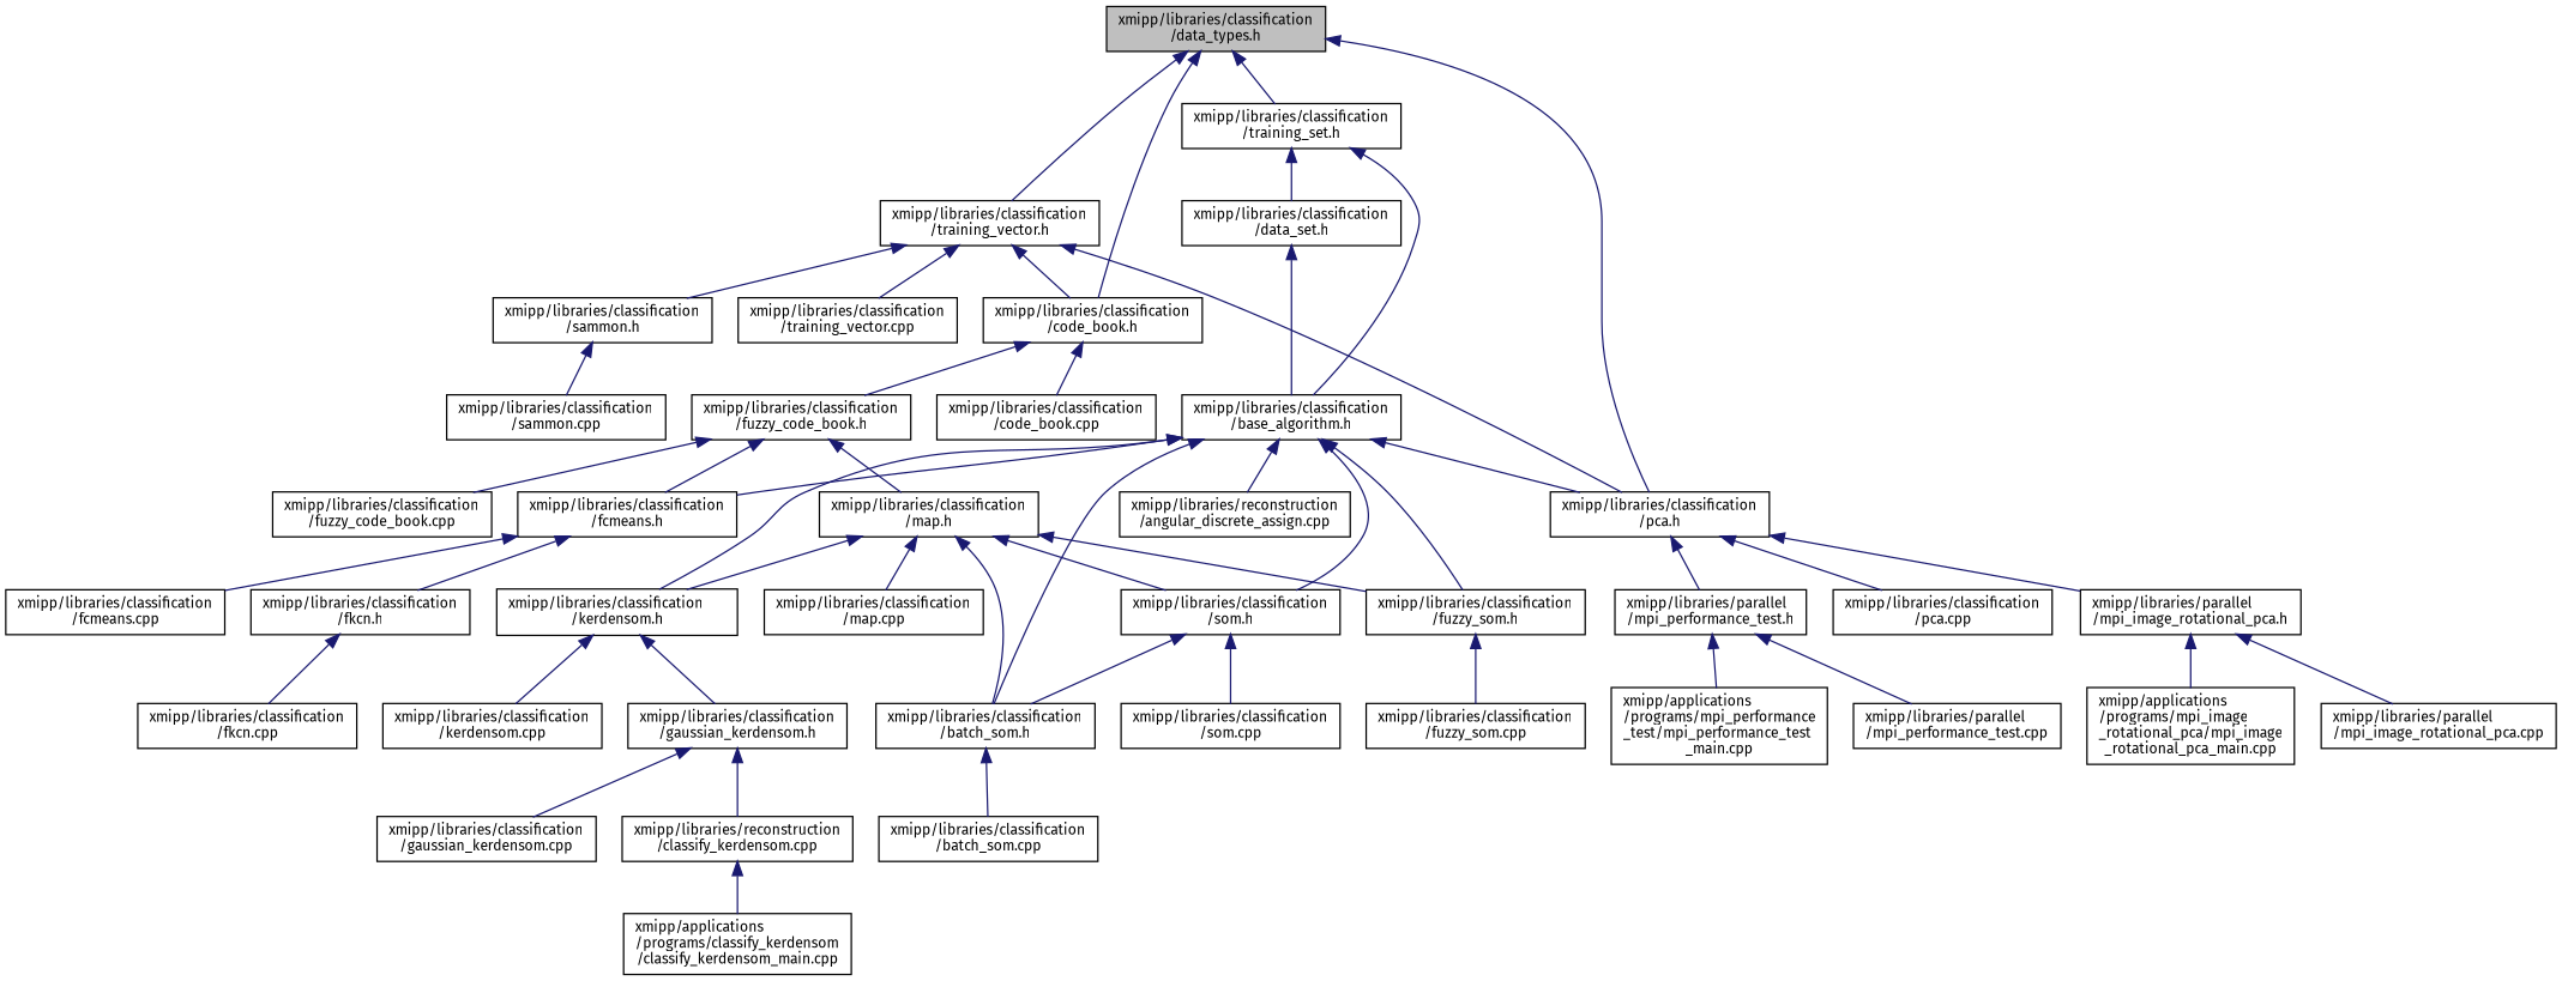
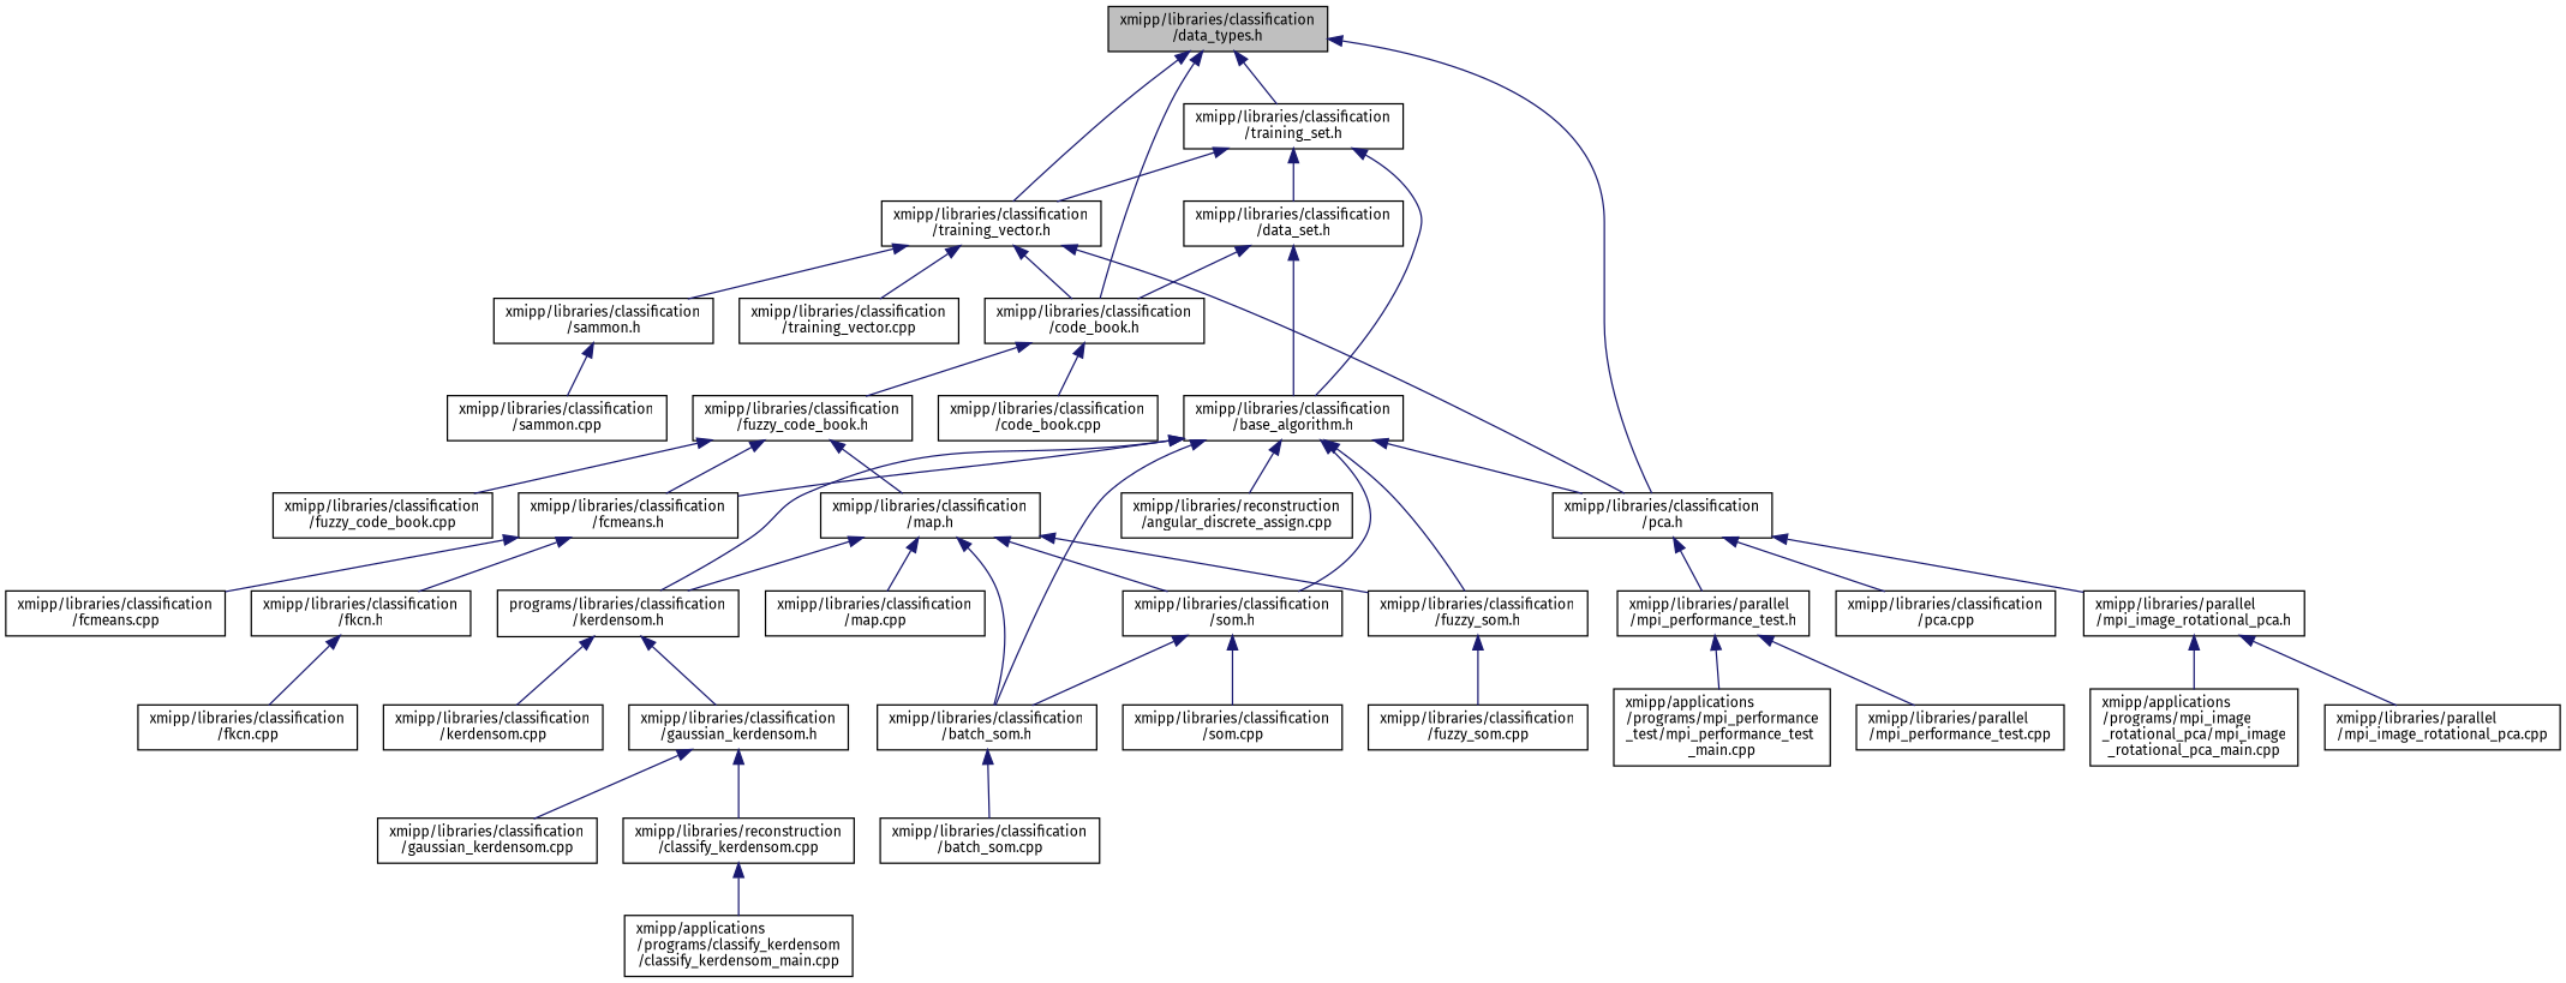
  digraph {
    fontname="Fira Sans"
    node [color=black fillcolor=white fontname="Fira Sans" fontsize=10 shape=record style=filled]
    edge [color=midnightblue dir=back fontname="Fira Sans" fontsize=10 labelfontname=Helvetica labelfontsize=10 style=solid]
    n1 [fillcolor=grey75 fontcolor=black height=0.2 label="xmipp/libraries/classification\l/data_types.h" width=0.4]
    n2 [height=0.2 label="xmipp/libraries/classification\l/training_set.h" width=0.4]
    n3 [height=0.2 label="xmipp/libraries/classification\l/pca.h" width=0.4]
    n4 [height=0.2 label="xmipp/libraries/classification\l/code_book.h" width=0.4]
    n5 [height=0.2 label="xmipp/libraries/classification\l/training_vector.h" width=0.4]
    n6 [height=0.2 label="xmipp/libraries/classification\l/base_algorithm.h" width=0.4]
    n7 [height=0.2 label="xmipp/libraries/classification\l/data_set.h" width=0.4]
    n8 [height=0.2 label="xmipp/libraries/classification\l/pca.cpp" width=0.4]
    n9 [height=0.2 label="xmipp/libraries/parallel\l/mpi_image_rotational_pca.h" width=0.4]
    n10 [height=0.2 label="xmipp/libraries/parallel\l/mpi_performance_test.h" width=0.4]
    n11 [height=0.2 label="xmipp/libraries/classification\l/fuzzy_code_book.h" width=0.4]
    n12 [height=0.2 label="xmipp/libraries/classification\l/code_book.cpp" width=0.4]
    n13 [height=0.2 label="xmipp/libraries/classification\l/sammon.h" width=0.4]
    n14 [height=0.2 label="xmipp/libraries/classification\l/training_vector.cpp" width=0.4]
    n15 [height=0.2 label="xmipp/libraries/classification\l/batch_som.h" width=0.4]
    n16 [height=0.2 label="xmipp/libraries/classification\l/som.h" width=0.4]
    n17 [height=0.2 label="xmipp/libraries/classification\l/fcmeans.h" width=0.4]
    n18 [height=0.2 label="xmipp/libraries/classification\l/fuzzy_som.h" width=0.4]
-   n19 [height=0.2 label="xmipp/libraries/classification\l/kerdensom.h" width=0.4]
+   n19 [height=0.2 label="programs/libraries/classification\l/kerdensom.h" width=0.4]
    n20 [height=0.2 label="xmipp/libraries/reconstruction\l/angular_discrete_assign.cpp" width=0.4]
    n21 [height=0.2 label="xmipp/libraries/classification\l/batch_som.cpp" width=0.4]
    n22 [height=0.2 label="xmipp/libraries/classification\l/som.cpp" width=0.4]
    n23 [height=0.2 label="xmipp/libraries/classification\l/fcmeans.cpp" width=0.4]
    n24 [height=0.2 label="xmipp/libraries/classification\l/fkcn.h" width=0.4]
    n25 [height=0.2 label="xmipp/libraries/classification\l/fuzzy_som.cpp" width=0.4]
    n26 [height=0.2 label="xmipp/libraries/classification\l/gaussian_kerdensom.h" width=0.4]
    n27 [height=0.2 label="xmipp/libraries/classification\l/kerdensom.cpp" width=0.4]
    n28 [height=0.2 label="xmipp/libraries/classification\l/fkcn.cpp" width=0.4]
    n29 [height=0.2 label="xmipp/libraries/classification\l/gaussian_kerdensom.cpp" width=0.4]
    n30 [height=0.2 label="xmipp/libraries/reconstruction\l/classify_kerdensom.cpp" width=0.4]
    n31 [height=0.2 label="xmipp/applications\l/programs/classify_kerdensom\l/classify_kerdensom_main.cpp" width=0.4]
    n32 [height=0.2 label="xmipp/applications\l/programs/mpi_image\l_rotational_pca/mpi_image\l_rotational_pca_main.cpp" width=0.4]
    n33 [height=0.2 label="xmipp/libraries/parallel\l/mpi_image_rotational_pca.cpp" width=0.4]
    n34 [height=0.2 label="xmipp/applications\l/programs/mpi_performance\l_test/mpi_performance_test\l_main.cpp" width=0.4]
    n35 [height=0.2 label="xmipp/libraries/parallel\l/mpi_performance_test.cpp" width=0.4]
    n36 [height=0.2 label="xmipp/libraries/classification\l/map.h" width=0.4]
    n37 [height=0.2 label="xmipp/libraries/classification\l/map.cpp" width=0.4]
    n38 [height=0.2 label="xmipp/libraries/classification\l/fuzzy_code_book.cpp" width=0.4]
    n39 [height=0.2 label="xmipp/libraries/classification\l/sammon.cpp" width=0.4]
    n1 -> n2
    n1 -> n3
    n1 -> n4
    n1 -> n5
+   n2 -> n5
    n2 -> n6
    n2 -> n7
    n3 -> n8
    n3 -> n9
    n3 -> n10
    n4 -> n11
    n4 -> n12
    n5 -> n3
    n5 -> n4
    n5 -> n13
    n5 -> n14
    n6 -> n3
    n6 -> n15
    n6 -> n16
    n6 -> n17
    n6 -> n18
    n6 -> n19
    n6 -> n20
+   n7 -> n4
    n7 -> n6
    n9 -> n32
    n9 -> n33
    n10 -> n34
    n10 -> n35
    n11 -> n17
    n11 -> n36
    n11 -> n38
    n13 -> n39
    n15 -> n21
    n16 -> n15
    n16 -> n22
    n17 -> n23
    n17 -> n24
    n18 -> n25
    n19 -> n26
    n19 -> n27
    n24 -> n28
    n26 -> n29
    n26 -> n30
    n30 -> n31
    n36 -> n15
    n36 -> n16
    n36 -> n18
    n36 -> n19
    n36 -> n37
  }
